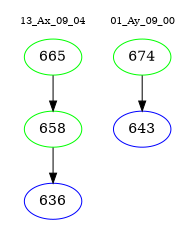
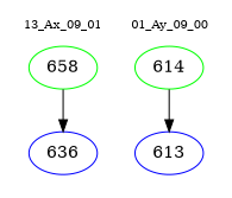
  digraph {
    node [color=green]
    edge [color=black]
-   n1 [label=665]
    n2 [label=658]
    n3 [color=blue label=636]
-   n4 [label=674]
-   n5 [color=blue label=643]
+   n4 [label=614]
+   n5 [color=blue label=613]
    subgraph cluster_1 {
      color=white
      fontsize=10
-     label="13_Ax_09_04"
-     n1
+     label="13_Ax_09_01"
      n2
      n3
    }
    subgraph cluster_2 {
      color=white
      fontsize=10
      label="01_Ay_09_00"
      n4
      n5
    }
-   n1 -> n2
    n2 -> n3
    n4 -> n5
  }
